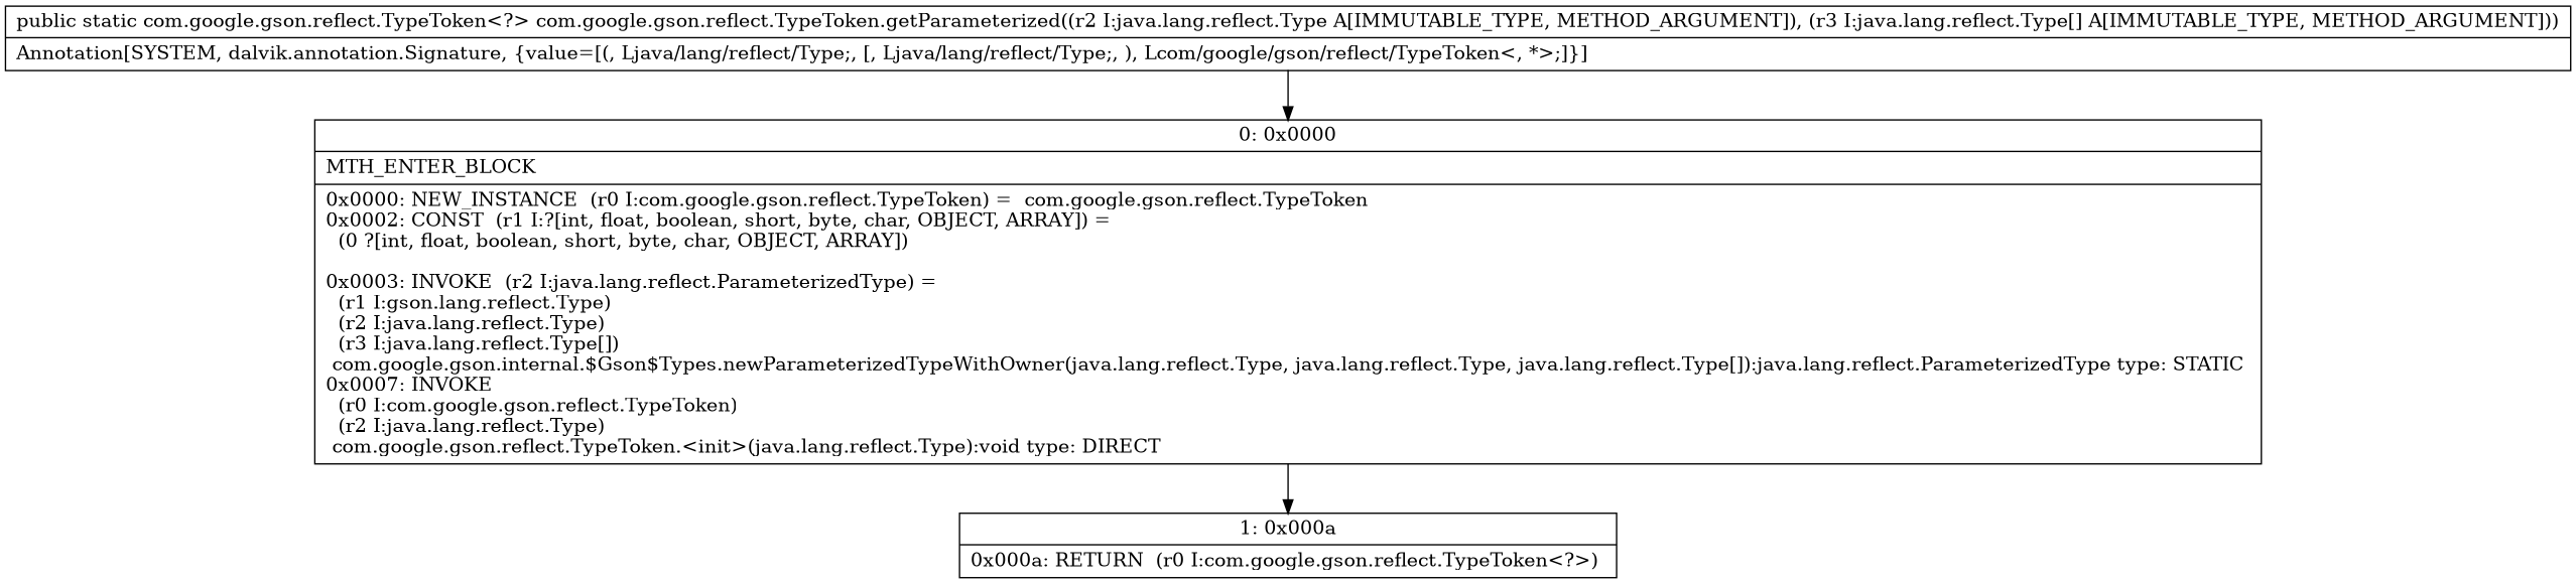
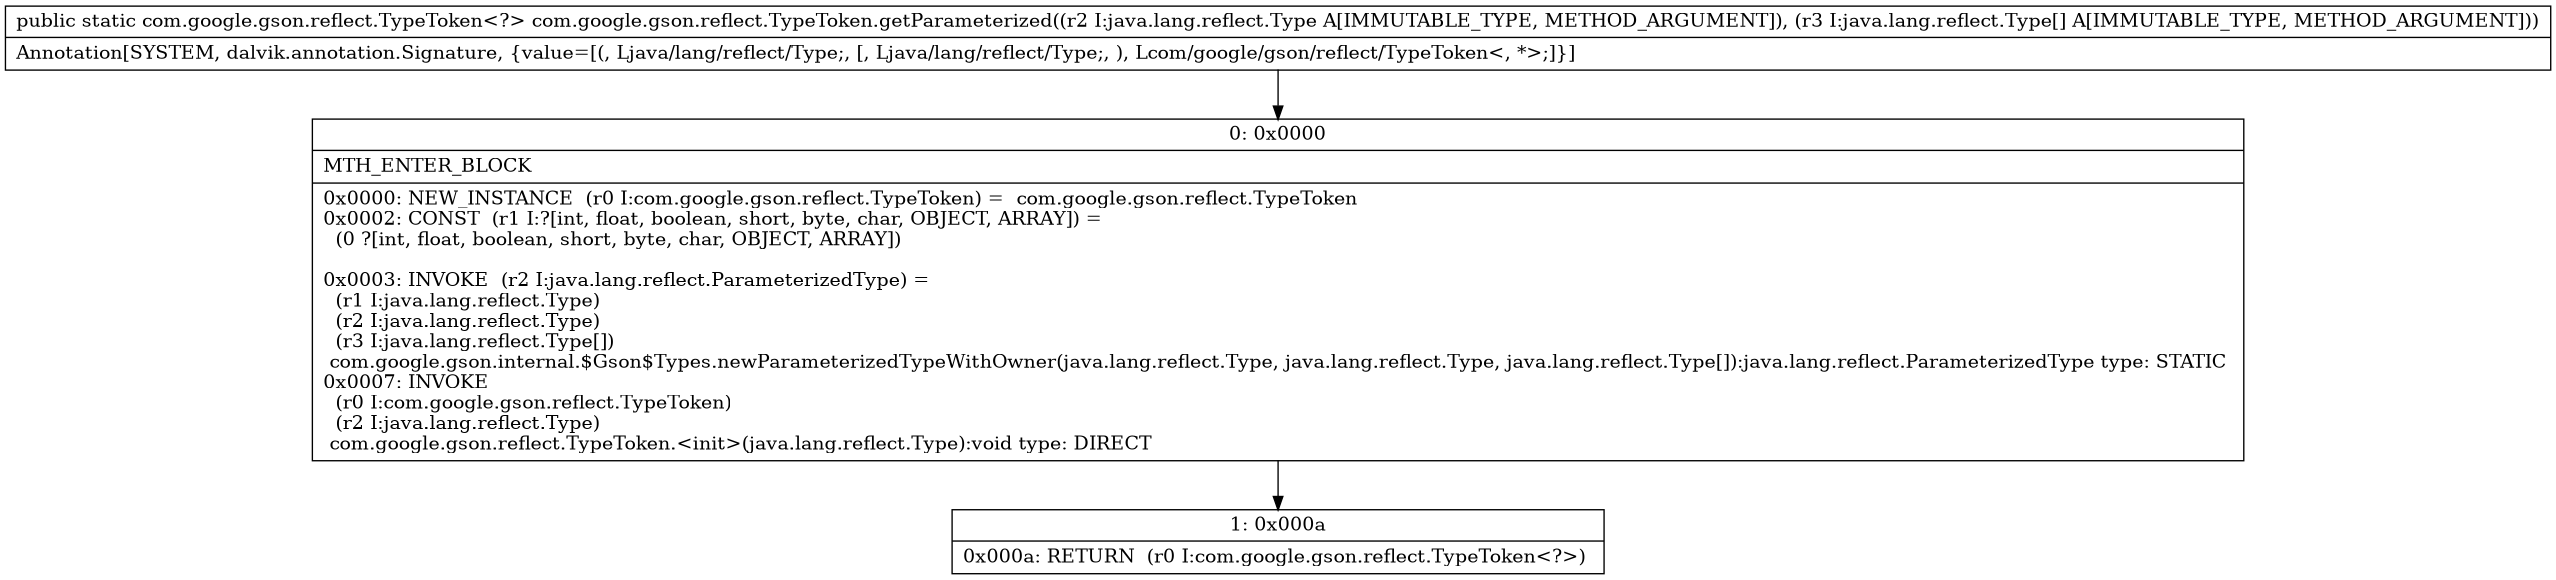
  digraph {
    node [shape=record]
-   n1 [label="{0\:\ 0x0000|MTH_ENTER_BLOCK\l|0x0000: NEW_INSTANCE  (r0 I:com.google.gson.reflect.TypeToken) =  com.google.gson.reflect.TypeToken \l0x0002: CONST  (r1 I:?[int, float, boolean, short, byte, char, OBJECT, ARRAY]) = \l  (0 ?[int, float, boolean, short, byte, char, OBJECT, ARRAY])\l \l0x0003: INVOKE  (r2 I:java.lang.reflect.ParameterizedType) = \l  (r1 I:gson.lang.reflect.Type)\l  (r2 I:java.lang.reflect.Type)\l  (r3 I:java.lang.reflect.Type[])\l com.google.gson.internal.$Gson$Types.newParameterizedTypeWithOwner(java.lang.reflect.Type, java.lang.reflect.Type, java.lang.reflect.Type[]):java.lang.reflect.ParameterizedType type: STATIC \l0x0007: INVOKE  \l  (r0 I:com.google.gson.reflect.TypeToken)\l  (r2 I:java.lang.reflect.Type)\l com.google.gson.reflect.TypeToken.\<init\>(java.lang.reflect.Type):void type: DIRECT \l}"]
+   n1 [label="{0\:\ 0x0000|MTH_ENTER_BLOCK\l|0x0000: NEW_INSTANCE  (r0 I:com.google.gson.reflect.TypeToken) =  com.google.gson.reflect.TypeToken \l0x0002: CONST  (r1 I:?[int, float, boolean, short, byte, char, OBJECT, ARRAY]) = \l  (0 ?[int, float, boolean, short, byte, char, OBJECT, ARRAY])\l \l0x0003: INVOKE  (r2 I:java.lang.reflect.ParameterizedType) = \l  (r1 I:java.lang.reflect.Type)\l  (r2 I:java.lang.reflect.Type)\l  (r3 I:java.lang.reflect.Type[])\l com.google.gson.internal.$Gson$Types.newParameterizedTypeWithOwner(java.lang.reflect.Type, java.lang.reflect.Type, java.lang.reflect.Type[]):java.lang.reflect.ParameterizedType type: STATIC \l0x0007: INVOKE  \l  (r0 I:com.google.gson.reflect.TypeToken)\l  (r2 I:java.lang.reflect.Type)\l com.google.gson.reflect.TypeToken.\<init\>(java.lang.reflect.Type):void type: DIRECT \l}"]
    n2 [label="{1\:\ 0x000a|0x000a: RETURN  (r0 I:com.google.gson.reflect.TypeToken\<?\>) \l}"]
    n3 [label="{public static com.google.gson.reflect.TypeToken\<?\> com.google.gson.reflect.TypeToken.getParameterized((r2 I:java.lang.reflect.Type A[IMMUTABLE_TYPE, METHOD_ARGUMENT]), (r3 I:java.lang.reflect.Type[] A[IMMUTABLE_TYPE, METHOD_ARGUMENT]))  | Annotation[SYSTEM, dalvik.annotation.Signature, \{value=[(, Ljava\/lang\/reflect\/Type;, [, Ljava\/lang\/reflect\/Type;, ), Lcom\/google\/gson\/reflect\/TypeToken\<, *\>;]\}]\l}"]
    n1 -> n2
    n3 -> n1
  }
